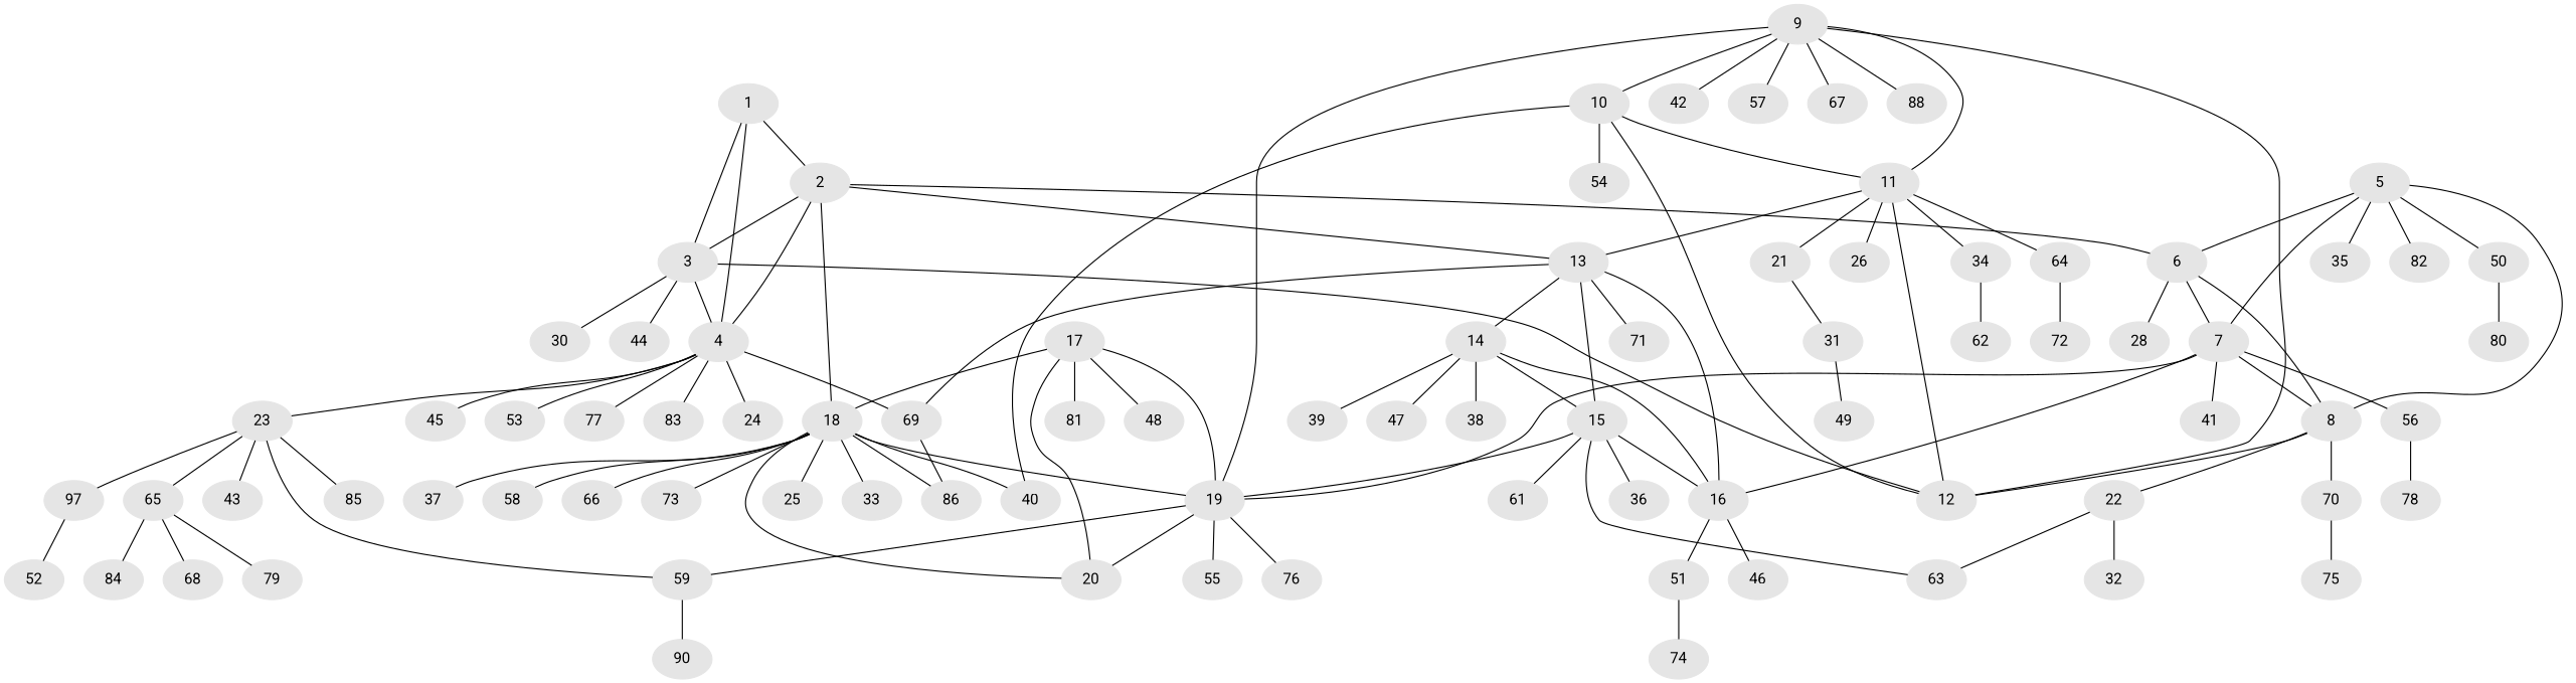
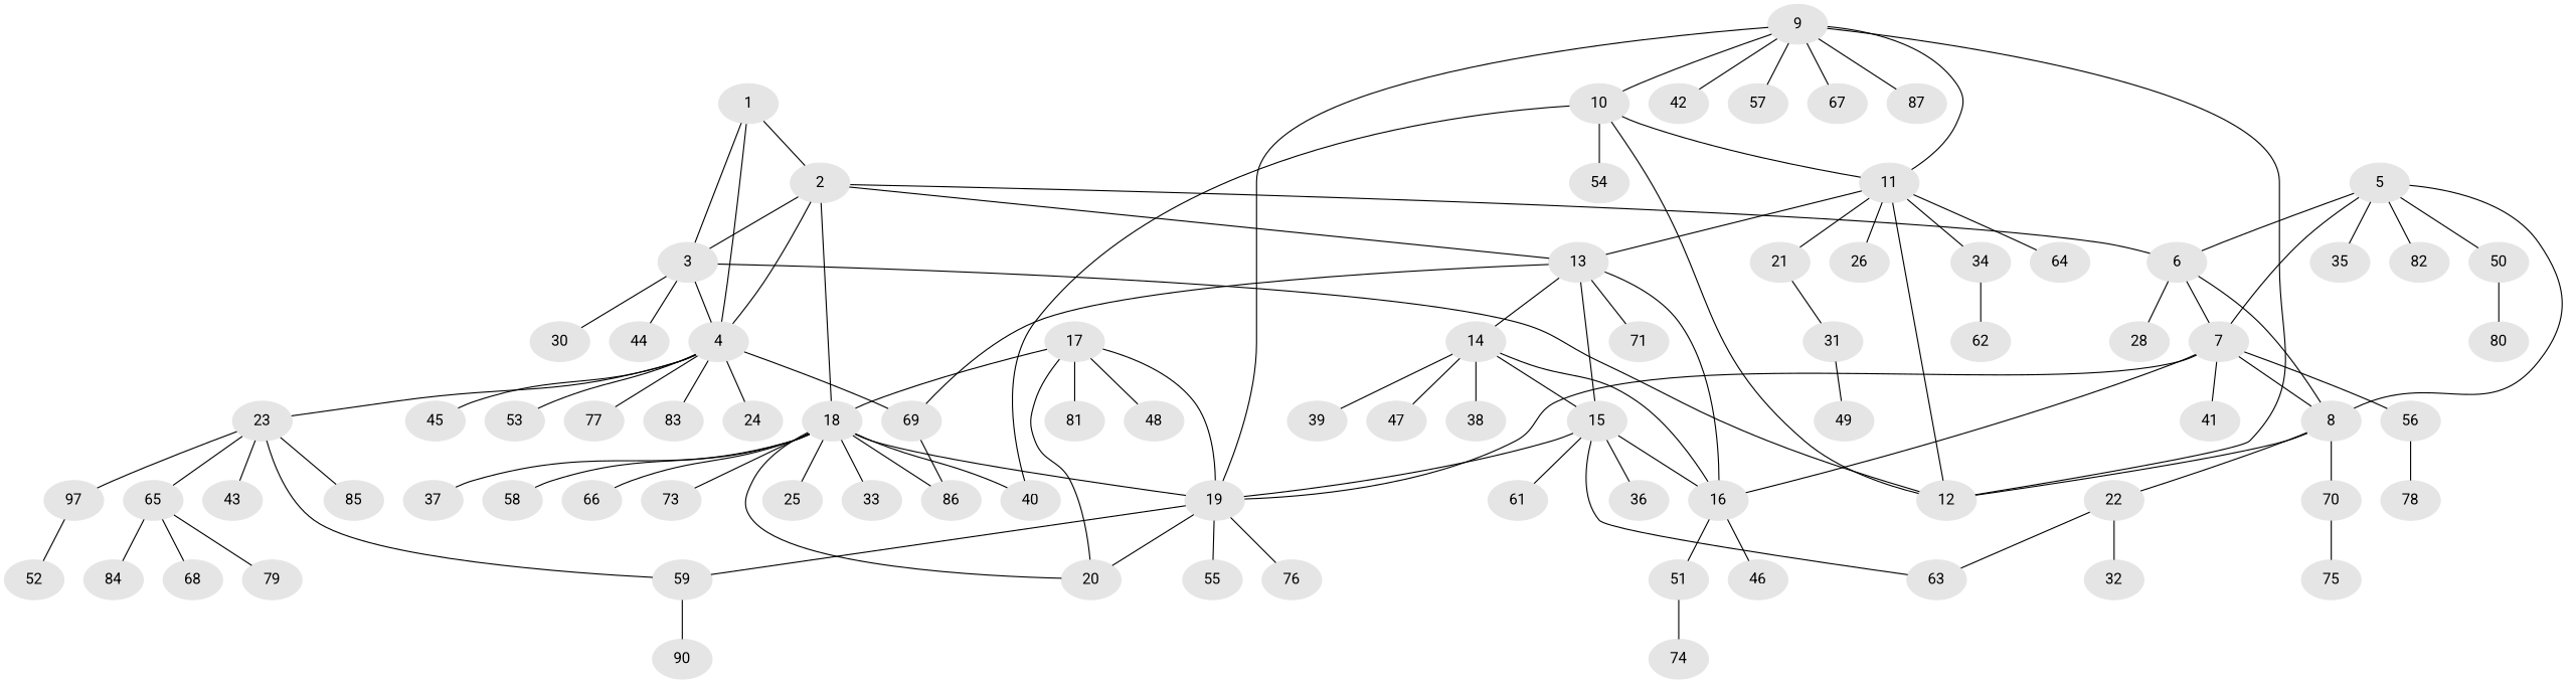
  graph {
    fontname=Roboto
    node [color=gray90 fontname=Roboto style=filled]
    edge [fontname=Roboto]
    1
    2
    3
    4
    6
    13
    18
    12
    30
    44
    23
    24
    45
    53
    69
    77
    83
    7
    8
    28
    16
    14
    15
    71
    19
    40
    20
    25
    33
    37
    58
    66
    73
    86
    59
    n36 [label=97]
    43
    65
    85
    5
    35
    50
    82
    41
    56
    22
    70
    80
    46
    51
    55
    76
    78
    63
    32
    75
    9
    10
    11
    42
    57
    67
-   87 [label=88]
+   87
    54
    21
    26
    34
    64
    31
    62
-   72
    38
    39
    47
    36
    61
    74
    17
    48
    81
    n81 [label=90]
    49
    52
    68
    79
    84
    1 -- 2
    1 -- 3
    1 -- 4
    2 -- 3
    2 -- 4
    2 -- 6
    2 -- 13
    2 -- 18
    3 -- 4
    3 -- 12
    3 -- 30
    3 -- 44
    4 -- 23
    4 -- 24
    4 -- 45
    4 -- 53
    4 -- 69
    4 -- 77
    4 -- 83
    6 -- 7
    6 -- 8
    6 -- 28
    13 -- 69
    13 -- 16
    13 -- 14
    13 -- 15
    13 -- 71
    18 -- 19
    18 -- 40
    18 -- 20
    18 -- 25
    18 -- 33
    18 -- 37
    18 -- 58
    18 -- 66
    18 -- 73
    18 -- 86
    23 -- 59
    23 -- n36
    23 -- 43
    23 -- 65
    23 -- 85
    69 -- 86
    7 -- 8
    7 -- 16
    7 -- 19
    7 -- 41
    7 -- 56
    8 -- 12
    8 -- 22
    8 -- 70
    16 -- 46
    16 -- 51
    14 -- 16
    14 -- 15
    14 -- 38
    14 -- 39
    14 -- 47
    15 -- 16
    15 -- 19
    15 -- 63
    15 -- 36
    15 -- 61
    19 -- 20
    19 -- 59
    19 -- 55
    19 -- 76
    59 -- n81
    n36 -- 52
    65 -- 68
    65 -- 79
    65 -- 84
    5 -- 6
    5 -- 7
    5 -- 8
    5 -- 35
    5 -- 50
    5 -- 82
    50 -- 80
    56 -- 78
    22 -- 63
    22 -- 32
    70 -- 75
    51 -- 74
    9 -- 12
    9 -- 19
    9 -- 10
    9 -- 11
    9 -- 42
    9 -- 57
    9 -- 67
    9 -- 87
    10 -- 12
    10 -- 40
    10 -- 11
    10 -- 54
    11 -- 13
    11 -- 12
    11 -- 21
    11 -- 26
    11 -- 34
    11 -- 64
    21 -- 31
    34 -- 62
-   64 -- 72
    31 -- 49
    17 -- 18
    17 -- 19
    17 -- 20
    17 -- 48
    17 -- 81
  }
